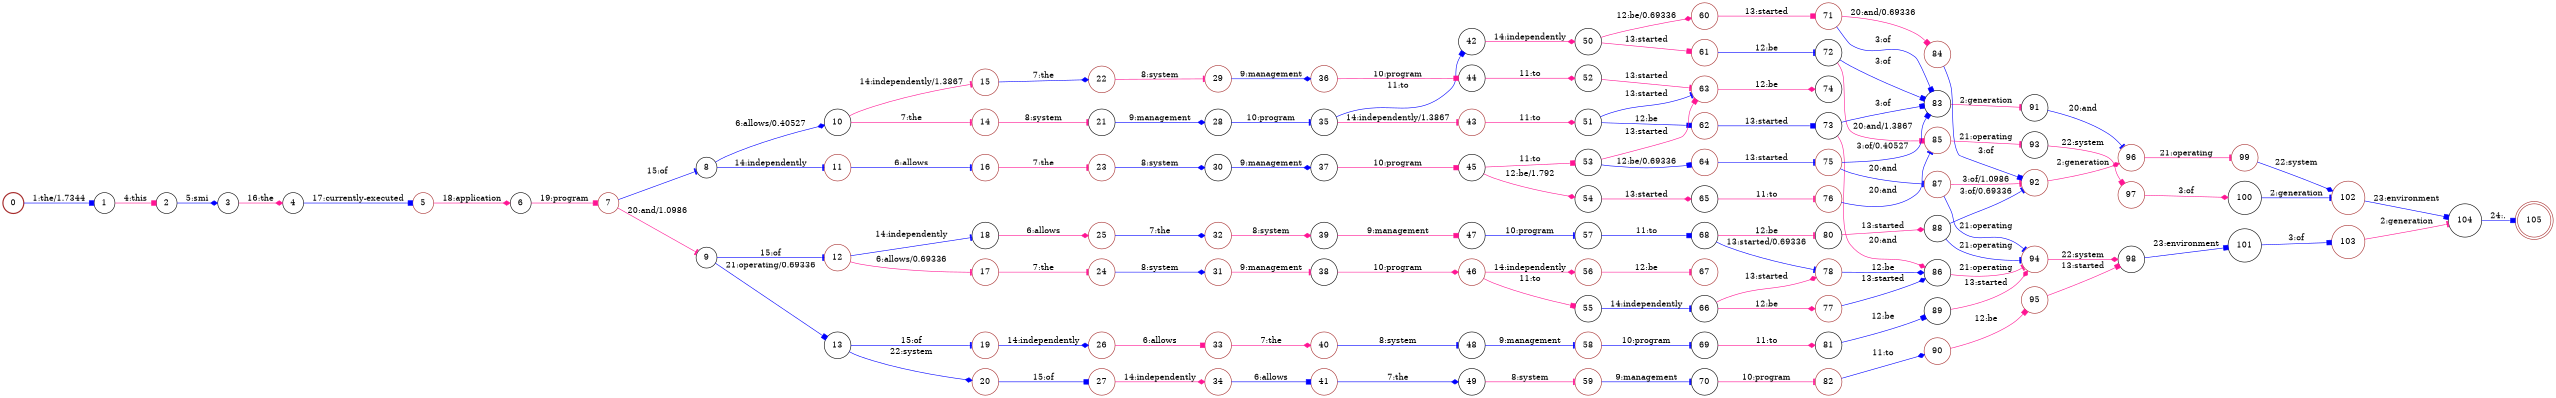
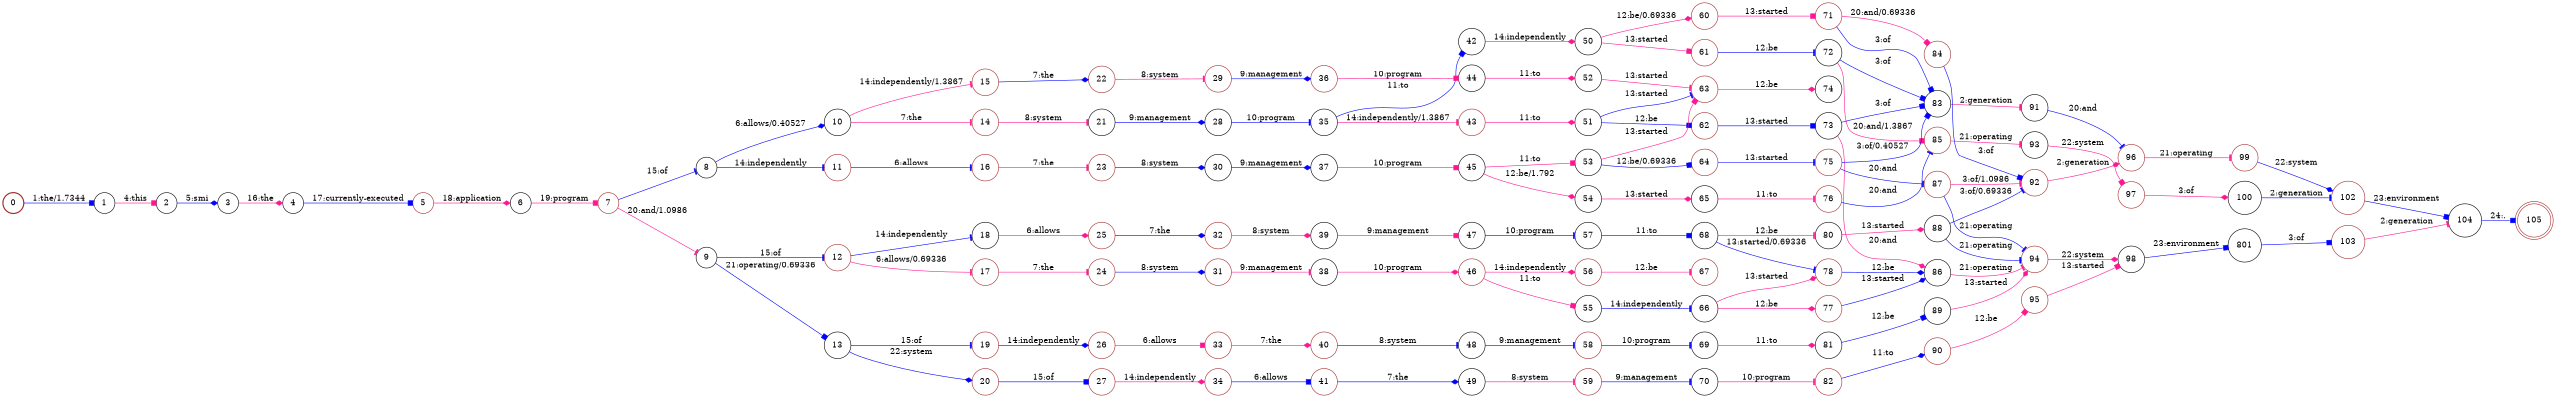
  digraph {
    nodesep=0.25
    rankdir=LR
    ranksep=0.4
    node [color=brown fontsize=14 shape=circle style=solid]
    edge [arrowhead=tee color=deeppink fontsize=14]
    n1 [label=0 style=bold]
    n2 [color=black label=1]
    n3 [color=black label=2]
    n4 [color=black label=3]
    n5 [color=black label=4]
    n6 [label=5]
    n7 [color=black label=6]
    n8 [label=7]
    n9 [color=black label=8]
    n10 [color=black label=9]
    n11 [color=black label=10]
    n12 [label=11]
    n13 [label=12]
    n14 [color=black label=13]
    n15 [label=14]
    n16 [label=15]
    n17 [label=16]
    n18 [label=17]
    n19 [color=black label=18]
    n20 [label=20]
    n21 [label=19]
    n22 [color=black label=21]
    n23 [label=22]
    n24 [label=23]
    n25 [label=24]
    n26 [label=25]
    n27 [label=27]
    n28 [label=26]
    n29 [color=black label=28]
    n30 [label=29]
    n31 [color=black label=30]
    n32 [label=31]
    n33 [label=32]
    n34 [label=34]
    n35 [label=33]
    n36 [color=black label=35]
    n37 [label=36]
    n38 [color=black label=37]
    n39 [color=black label=38]
    n40 [color=black label=39]
    n41 [label=40]
    n42 [label=41]
    n43 [color=black label=42]
    n44 [label=43]
    n45 [color=black label=44]
    n46 [color=black label=45]
    n47 [label=46]
    n48 [color=black label=47]
    n49 [color=black label=48]
    n50 [color=black label=49]
    n51 [color=black label=50]
    n52 [color=black label=51]
    n53 [color=black label=52]
    n54 [color=black label=53]
    n55 [color=black label=54]
    n56 [color=black label=55]
    n57 [label=56]
    n58 [color=black label=57]
    n59 [label=58]
    n60 [label=59]
    n61 [label=60]
    n62 [label=61]
    n63 [label=62]
    n64 [label=63]
    n65 [label=64]
    n66 [color=black label=65]
    n67 [color=black label=66]
    n68 [label=67]
    n69 [color=black label=68]
    n70 [color=black label=69]
    n71 [color=black label=70]
    n72 [label=71]
    n73 [color=black label=72]
    n74 [color=black label=73]
    n75 [color=black label=74]
    n76 [label=75]
    n77 [label=76]
    n78 [label=77]
    n79 [label=78]
    n80 [color=black label=80]
    n81 [color=black label=81]
    n82 [label=82]
    n83 [color=black label=83]
    n84 [label=84]
    n85 [label=85]
    n86 [color=black label=86]
    n87 [label=87]
    n88 [color=black label=88]
    n89 [color=black label=89]
    n90 [label=90]
    n91 [color=black label=91]
    n92 [label=92]
    n93 [color=black label=93]
    n94 [label=94]
    n95 [label=95]
    n96 [label=96]
    n97 [label=97]
    n98 [color=black label=98]
    n99 [label=99]
    n100 [color=black label=100]
-   n101 [color=black label=101]
+   n101 [color=black label=801]
    n102 [label=102]
    n103 [label=103]
    n104 [color=black label=104]
    n105 [label=105 shape=doublecircle]
    n1 -> n2 [arrowhead=box color=blue label="1:the/1.7344"]
    n2 -> n3 [arrowhead=box label="4:this"]
    n3 -> n4 [arrowhead=diamond color=blue label="5:smi"]
    n4 -> n5 [arrowhead=diamond label="16:the"]
    n5 -> n6 [arrowhead=box color=blue label="17:currently-executed"]
    n6 -> n7 [arrowhead=diamond label="18:application"]
    n7 -> n8 [arrowhead=box label="19:program"]
    n8 -> n9 [color=blue label="15:of"]
    n8 -> n10 [label="20:and/1.0986"]
    n9 -> n11 [arrowhead=diamond color=blue label="6:allows/0.40527"]
    n9 -> n12 [color=blue label="14:independently"]
    n10 -> n13 [color=blue label="15:of"]
    n10 -> n14 [arrowhead=box color=blue label="21:operating/0.69336"]
    n11 -> n15 [label="7:the"]
    n11 -> n16 [label="14:independently/1.3867"]
    n12 -> n17 [color=blue label="6:allows"]
    n13 -> n18 [label="6:allows/0.69336"]
    n13 -> n19 [color=blue label="14:independently"]
    n14 -> n20 [arrowhead=diamond color=blue label="22:system"]
    n14 -> n21 [color=blue label="15:of"]
    n15 -> n22 [label="8:system"]
    n16 -> n23 [arrowhead=diamond color=blue label="7:the"]
    n17 -> n24 [label="7:the"]
    n18 -> n25 [label="7:the"]
    n19 -> n26 [arrowhead=diamond label="6:allows"]
    n20 -> n27 [arrowhead=box color=blue label="15:of"]
    n21 -> n28 [arrowhead=diamond color=blue label="14:independently"]
    n22 -> n29 [arrowhead=diamond color=blue label="9:management"]
    n23 -> n30 [label="8:system"]
    n24 -> n31 [arrowhead=diamond color=blue label="8:system"]
    n25 -> n32 [arrowhead=diamond color=blue label="8:system"]
    n26 -> n33 [arrowhead=diamond color=blue label="7:the"]
    n27 -> n34 [arrowhead=diamond label="14:independently"]
    n28 -> n35 [arrowhead=box label="6:allows"]
    n29 -> n36 [color=blue label="10:program"]
    n30 -> n37 [arrowhead=diamond color=blue label="9:management"]
    n31 -> n38 [arrowhead=diamond color=blue label="9:management"]
    n32 -> n39 [label="9:management"]
    n33 -> n40 [arrowhead=diamond label="8:system"]
    n34 -> n42 [arrowhead=box color=blue label="6:allows"]
    n35 -> n41 [arrowhead=diamond label="7:the"]
    n36 -> n43 [arrowhead=box color=blue label="11:to"]
    n36 -> n44 [label="14:independently/1.3867"]
    n37 -> n45 [arrowhead=box label="10:program"]
    n38 -> n46 [arrowhead=box label="10:program"]
    n39 -> n47 [arrowhead=diamond label="10:program"]
    n40 -> n48 [arrowhead=box label="9:management"]
    n41 -> n49 [color=blue label="8:system"]
    n42 -> n50 [arrowhead=diamond color=blue label="7:the"]
    n43 -> n51 [arrowhead=diamond label="14:independently"]
    n44 -> n52 [arrowhead=diamond label="11:to"]
    n45 -> n53 [arrowhead=diamond label="11:to"]
    n46 -> n54 [arrowhead=box label="11:to"]
    n46 -> n55 [arrowhead=diamond label="12:be/1.792"]
    n47 -> n56 [arrowhead=box label="11:to"]
    n47 -> n57 [arrowhead=diamond label="14:independently"]
    n48 -> n58 [color=blue label="10:program"]
    n49 -> n59 [color=blue label="9:management"]
    n50 -> n60 [label="8:system"]
    n51 -> n61 [arrowhead=diamond label="12:be/0.69336"]
    n51 -> n62 [arrowhead=box label="13:started"]
    n52 -> n63 [arrowhead=box color=blue label="12:be"]
    n52 -> n64 [color=blue label="13:started"]
    n53 -> n64 [label="13:started"]
    n54 -> n64 [arrowhead=box label="13:started"]
    n54 -> n65 [arrowhead=box color=blue label="12:be/0.69336"]
    n55 -> n66 [arrowhead=diamond label="13:started"]
    n56 -> n67 [color=blue label="14:independently"]
    n57 -> n68 [label="12:be"]
    n58 -> n69 [arrowhead=box color=blue label="11:to"]
    n59 -> n70 [color=blue label="10:program"]
    n60 -> n71 [color=blue label="9:management"]
    n61 -> n72 [arrowhead=box label="13:started"]
    n62 -> n73 [color=blue label="12:be"]
    n63 -> n74 [arrowhead=box color=blue label="13:started"]
    n64 -> n75 [arrowhead=diamond label="12:be"]
    n65 -> n76 [color=blue label="13:started"]
    n66 -> n77 [label="11:to"]
    n67 -> n78 [arrowhead=diamond label="12:be"]
    n67 -> n79 [arrowhead=diamond label="13:started"]
    n69 -> n79 [color=blue label="13:started/0.69336"]
    n69 -> n80 [label="12:be"]
    n70 -> n81 [arrowhead=diamond label="11:to"]
    n71 -> n82 [label="10:program"]
    n72 -> n83 [arrowhead=box color=blue label="3:of"]
    n72 -> n84 [arrowhead=box label="20:and/0.69336"]
    n73 -> n83 [arrowhead=box color=blue label="3:of"]
    n73 -> n85 [arrowhead=box label="20:and/1.3867"]
    n74 -> n83 [arrowhead=box color=blue label="3:of"]
    n74 -> n86 [arrowhead=diamond label="20:and"]
    n76 -> n83 [arrowhead=box color=blue label="3:of/0.40527"]
    n76 -> n87 [color=blue label="20:and"]
    n77 -> n85 [color=blue label="20:and"]
    n78 -> n86 [arrowhead=diamond color=blue label="13:started"]
    n79 -> n86 [arrowhead=diamond color=blue label="12:be"]
    n80 -> n88 [arrowhead=diamond label="13:started"]
    n81 -> n89 [arrowhead=box color=blue label="12:be"]
    n82 -> n90 [arrowhead=diamond color=blue label="11:to"]
    n83 -> n91 [label="2:generation"]
    n84 -> n92 [arrowhead=box color=blue label="3:of"]
    n85 -> n93 [label="21:operating"]
    n86 -> n94 [label="21:operating"]
    n87 -> n92 [label="3:of/1.0986"]
    n87 -> n94 [color=blue label="21:operating"]
    n88 -> n92 [color=blue label="3:of/0.69336"]
    n88 -> n94 [color=blue label="21:operating"]
    n89 -> n94 [arrowhead=diamond label="13:started"]
    n90 -> n95 [arrowhead=box label="12:be"]
    n91 -> n96 [color=blue label="20:and"]
    n92 -> n96 [arrowhead=diamond label="2:generation"]
    n93 -> n97 [arrowhead=box label="22:system"]
    n94 -> n98 [arrowhead=diamond label="22:system"]
    n95 -> n98 [arrowhead=box label="13:started"]
    n96 -> n99 [label="21:operating"]
    n97 -> n100 [arrowhead=diamond label="3:of"]
    n98 -> n101 [arrowhead=box color=blue label="23:environment"]
    n99 -> n102 [arrowhead=diamond color=blue label="22:system"]
    n100 -> n102 [color=blue label="2:generation"]
    n101 -> n103 [arrowhead=box color=blue label="3:of"]
    n102 -> n104 [arrowhead=box color=blue label="23:environment"]
    n103 -> n104 [label="2:generation"]
    n104 -> n105 [arrowhead=box color=blue label="24:."]
  }
